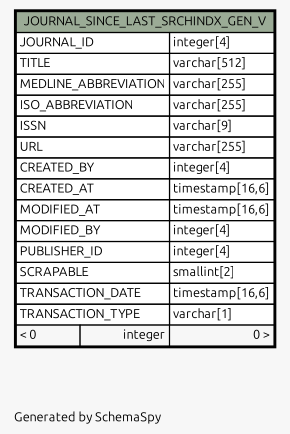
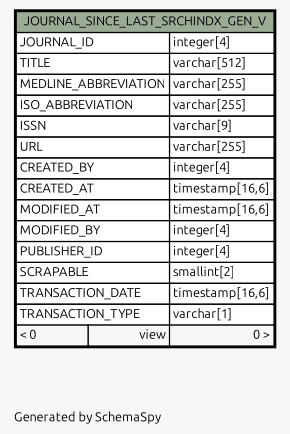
  digraph {
    bgcolor="#f7f7f7"
    fontname=Ubuntu
    fontsize=11
    label="\nGenerated by SchemaSpy"
    labeljust=l
    nodesep=0.18
    rankdir=RL
    ranksep=0.46
-   n1 [fontname=Ubuntu fontsize=11 label=<     <TABLE BORDER="2" CELLBORDER="1" CELLSPACING="0" BGCOLOR="#ffffff">       <TR><TD COLSPAN="3" BGCOLOR="#9bab96" ALIGN="CENTER">JOURNAL_SINCE_LAST_SRCHINDX_GEN_V</TD></TR>       <TR><TD PORT="JOURNAL_ID" COLSPAN="2" ALIGN="LEFT">JOURNAL_ID</TD><TD PORT="JOURNAL_ID.type" ALIGN="LEFT">integer[4]</TD></TR>       <TR><TD PORT="TITLE" COLSPAN="2" ALIGN="LEFT">TITLE</TD><TD PORT="TITLE.type" ALIGN="LEFT">varchar[512]</TD></TR>       <TR><TD PORT="MEDLINE_ABBREVIATION" COLSPAN="2" ALIGN="LEFT">MEDLINE_ABBREVIATION</TD><TD PORT="MEDLINE_ABBREVIATION.type" ALIGN="LEFT">varchar[255]</TD></TR>       <TR><TD PORT="ISO_ABBREVIATION" COLSPAN="2" ALIGN="LEFT">ISO_ABBREVIATION</TD><TD PORT="ISO_ABBREVIATION.type" ALIGN="LEFT">varchar[255]</TD></TR>       <TR><TD PORT="ISSN" COLSPAN="2" ALIGN="LEFT">ISSN</TD><TD PORT="ISSN.type" ALIGN="LEFT">varchar[9]</TD></TR>       <TR><TD PORT="URL" COLSPAN="2" ALIGN="LEFT">URL</TD><TD PORT="URL.type" ALIGN="LEFT">varchar[255]</TD></TR>       <TR><TD PORT="CREATED_BY" COLSPAN="2" ALIGN="LEFT">CREATED_BY</TD><TD PORT="CREATED_BY.type" ALIGN="LEFT">integer[4]</TD></TR>       <TR><TD PORT="CREATED_AT" COLSPAN="2" ALIGN="LEFT">CREATED_AT</TD><TD PORT="CREATED_AT.type" ALIGN="LEFT">timestamp[16,6]</TD></TR>       <TR><TD PORT="MODIFIED_AT" COLSPAN="2" ALIGN="LEFT">MODIFIED_AT</TD><TD PORT="MODIFIED_AT.type" ALIGN="LEFT">timestamp[16,6]</TD></TR>       <TR><TD PORT="MODIFIED_BY" COLSPAN="2" ALIGN="LEFT">MODIFIED_BY</TD><TD PORT="MODIFIED_BY.type" ALIGN="LEFT">integer[4]</TD></TR>       <TR><TD PORT="PUBLISHER_ID" COLSPAN="2" ALIGN="LEFT">PUBLISHER_ID</TD><TD PORT="PUBLISHER_ID.type" ALIGN="LEFT">integer[4]</TD></TR>       <TR><TD PORT="SCRAPABLE" COLSPAN="2" ALIGN="LEFT">SCRAPABLE</TD><TD PORT="SCRAPABLE.type" ALIGN="LEFT">smallint[2]</TD></TR>       <TR><TD PORT="TRANSACTION_DATE" COLSPAN="2" ALIGN="LEFT">TRANSACTION_DATE</TD><TD PORT="TRANSACTION_DATE.type" ALIGN="LEFT">timestamp[16,6]</TD></TR>       <TR><TD PORT="TRANSACTION_TYPE" COLSPAN="2" ALIGN="LEFT">TRANSACTION_TYPE</TD><TD PORT="TRANSACTION_TYPE.type" ALIGN="LEFT">varchar[1]</TD></TR>       <TR><TD ALIGN="LEFT" BGCOLOR="#f7f7f7">&lt; 0</TD><TD ALIGN="RIGHT" BGCOLOR="#f7f7f7">integer</TD><TD ALIGN="RIGHT" BGCOLOR="#f7f7f7">0 &gt;</TD></TR>     </TABLE>> shape=plaintext]
+   n1 [fontname=Ubuntu fontsize=11 label=<     <TABLE BORDER="2" CELLBORDER="1" CELLSPACING="0" BGCOLOR="#ffffff">       <TR><TD COLSPAN="3" BGCOLOR="#9bab96" ALIGN="CENTER">JOURNAL_SINCE_LAST_SRCHINDX_GEN_V</TD></TR>       <TR><TD PORT="JOURNAL_ID" COLSPAN="2" ALIGN="LEFT">JOURNAL_ID</TD><TD PORT="JOURNAL_ID.type" ALIGN="LEFT">integer[4]</TD></TR>       <TR><TD PORT="TITLE" COLSPAN="2" ALIGN="LEFT">TITLE</TD><TD PORT="TITLE.type" ALIGN="LEFT">varchar[512]</TD></TR>       <TR><TD PORT="MEDLINE_ABBREVIATION" COLSPAN="2" ALIGN="LEFT">MEDLINE_ABBREVIATION</TD><TD PORT="MEDLINE_ABBREVIATION.type" ALIGN="LEFT">varchar[255]</TD></TR>       <TR><TD PORT="ISO_ABBREVIATION" COLSPAN="2" ALIGN="LEFT">ISO_ABBREVIATION</TD><TD PORT="ISO_ABBREVIATION.type" ALIGN="LEFT">varchar[255]</TD></TR>       <TR><TD PORT="ISSN" COLSPAN="2" ALIGN="LEFT">ISSN</TD><TD PORT="ISSN.type" ALIGN="LEFT">varchar[9]</TD></TR>       <TR><TD PORT="URL" COLSPAN="2" ALIGN="LEFT">URL</TD><TD PORT="URL.type" ALIGN="LEFT">varchar[255]</TD></TR>       <TR><TD PORT="CREATED_BY" COLSPAN="2" ALIGN="LEFT">CREATED_BY</TD><TD PORT="CREATED_BY.type" ALIGN="LEFT">integer[4]</TD></TR>       <TR><TD PORT="CREATED_AT" COLSPAN="2" ALIGN="LEFT">CREATED_AT</TD><TD PORT="CREATED_AT.type" ALIGN="LEFT">timestamp[16,6]</TD></TR>       <TR><TD PORT="MODIFIED_AT" COLSPAN="2" ALIGN="LEFT">MODIFIED_AT</TD><TD PORT="MODIFIED_AT.type" ALIGN="LEFT">timestamp[16,6]</TD></TR>       <TR><TD PORT="MODIFIED_BY" COLSPAN="2" ALIGN="LEFT">MODIFIED_BY</TD><TD PORT="MODIFIED_BY.type" ALIGN="LEFT">integer[4]</TD></TR>       <TR><TD PORT="PUBLISHER_ID" COLSPAN="2" ALIGN="LEFT">PUBLISHER_ID</TD><TD PORT="PUBLISHER_ID.type" ALIGN="LEFT">integer[4]</TD></TR>       <TR><TD PORT="SCRAPABLE" COLSPAN="2" ALIGN="LEFT">SCRAPABLE</TD><TD PORT="SCRAPABLE.type" ALIGN="LEFT">smallint[2]</TD></TR>       <TR><TD PORT="TRANSACTION_DATE" COLSPAN="2" ALIGN="LEFT">TRANSACTION_DATE</TD><TD PORT="TRANSACTION_DATE.type" ALIGN="LEFT">timestamp[16,6]</TD></TR>       <TR><TD PORT="TRANSACTION_TYPE" COLSPAN="2" ALIGN="LEFT">TRANSACTION_TYPE</TD><TD PORT="TRANSACTION_TYPE.type" ALIGN="LEFT">varchar[1]</TD></TR>       <TR><TD ALIGN="LEFT" BGCOLOR="#f7f7f7">&lt; 0</TD><TD ALIGN="RIGHT" BGCOLOR="#f7f7f7">view</TD><TD ALIGN="RIGHT" BGCOLOR="#f7f7f7">0 &gt;</TD></TR>     </TABLE>> shape=plaintext]
  }
